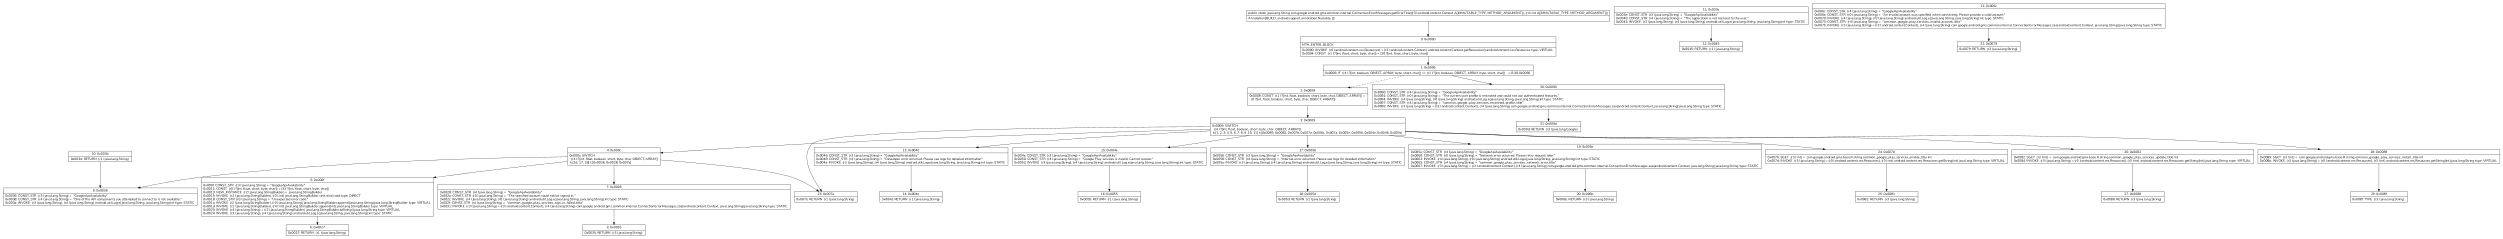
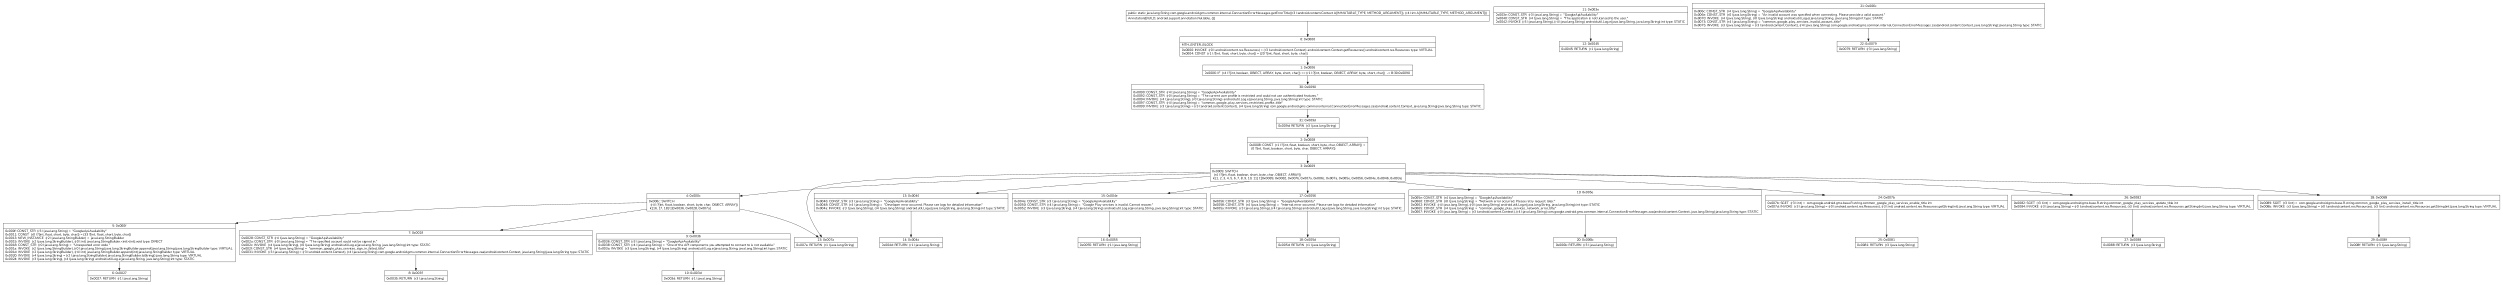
  digraph {
    fontname=Nunito
    node [fontname=Nunito shape=record]
    edge [fontname=Nunito]
    n1 [label="{0\:\ 0x0000|MTH_ENTER_BLOCK\l|0x0000: INVOKE  (r0 I:android.content.res.Resources) = (r3 I:android.content.Context) android.content.Context.getResources():android.content.res.Resources type: VIRTUAL \l0x0004: CONST  (r1 I:?[int, float, short, byte, char]) = (20 ?[int, float, short, byte, char]) \l}"]
    n2 [label="{1\:\ 0x0006|0x0006: IF  (r4 I:?[int, boolean, OBJECT, ARRAY, byte, short, char]) == (r1 I:?[int, boolean, OBJECT, ARRAY, byte, short, char])  \-\> B:30:0x0090 \l}"]
    n3 [label="{2\:\ 0x0008|0x0008: CONST  (r1 I:?[int, float, boolean, short, byte, char, OBJECT, ARRAY]) = \l  (0 ?[int, float, boolean, short, byte, char, OBJECT, ARRAY])\l \l}"]
    n4 [label="{30\:\ 0x0090|0x0090: CONST_STR  (r4 I:java.lang.String) =  \"GoogleApiAvailability\" \l0x0092: CONST_STR  (r0 I:java.lang.String) =  \"The current user profile is restricted and could not use authenticated features.\" \l0x0094: INVOKE  (r4 I:java.lang.String), (r0 I:java.lang.String) android.util.Log.e(java.lang.String, java.lang.String):int type: STATIC \l0x0097: CONST_STR  (r4 I:java.lang.String) =  \"common_google_play_services_restricted_profile_title\" \l0x0099: INVOKE  (r3 I:java.lang.String) = (r3 I:android.content.Context), (r4 I:java.lang.String) com.google.android.gms.common.internal.ConnectionErrorMessages.zaa(android.content.Context, java.lang.String):java.lang.String type: STATIC \l}"]
    n5 [label="{3\:\ 0x0009|0x0009: SWITCH  \l  (r4 I:?[int, float, boolean, short, byte, char, OBJECT, ARRAY])\l k:[1, 2, 3, 4, 5, 6, 7, 8, 9, 10, 11] t:[0x0089, 0x0082, 0x007b, 0x007a, 0x006c, 0x007a, 0x005e, 0x0056, 0x004e, 0x0046, 0x003e] \l}"]
-   n6 [label="{31\:\ 0x009d|0x009d: RETURN  (r3 I:java.lang.Google) \l}"]
+   n6 [label="{31\:\ 0x009d|0x009d: RETURN  (r3 I:java.lang.String) \l}"]
    n7 [label="{4\:\ 0x000c|0x000c: SWITCH  \l  (r4 I:?[int, float, boolean, short, byte, char, OBJECT, ARRAY])\l k:[16, 17, 18] t:[0x0036, 0x0028, 0x007a] \l}"]
    n8 [label="{13\:\ 0x0046|0x0046: CONST_STR  (r3 I:java.lang.String) =  \"GoogleApiAvailability\" \l0x0048: CONST_STR  (r4 I:java.lang.String) =  \"Developer error occurred. Please see logs for detailed information\" \l0x004a: INVOKE  (r3 I:java.lang.String), (r4 I:java.lang.String) android.util.Log.e(java.lang.String, java.lang.String):int type: STATIC \l}"]
    n9 [label="{15\:\ 0x004e|0x004e: CONST_STR  (r3 I:java.lang.String) =  \"GoogleApiAvailability\" \l0x0050: CONST_STR  (r4 I:java.lang.String) =  \"Google Play services is invalid. Cannot recover.\" \l0x0052: INVOKE  (r3 I:java.lang.String), (r4 I:java.lang.String) android.util.Log.e(java.lang.String, java.lang.String):int type: STATIC \l}"]
    n10 [label="{17\:\ 0x0056|0x0056: CONST_STR  (r3 I:java.lang.String) =  \"GoogleApiAvailability\" \l0x0058: CONST_STR  (r4 I:java.lang.String) =  \"Internal error occurred. Please see logs for detailed information\" \l0x005a: INVOKE  (r3 I:java.lang.String), (r4 I:java.lang.String) android.util.Log.e(java.lang.String, java.lang.String):int type: STATIC \l}"]
    n11 [label="{19\:\ 0x005e|0x005e: CONST_STR  (r4 I:java.lang.String) =  \"GoogleApiAvailability\" \l0x0060: CONST_STR  (r0 I:java.lang.String) =  \"Network error occurred. Please retry request later.\" \l0x0062: INVOKE  (r4 I:java.lang.String), (r0 I:java.lang.String) android.util.Log.e(java.lang.String, java.lang.String):int type: STATIC \l0x0065: CONST_STR  (r4 I:java.lang.String) =  \"common_google_play_services_network_error_title\" \l0x0067: INVOKE  (r3 I:java.lang.String) = (r3 I:android.content.Context), (r4 I:java.lang.String) com.google.android.gms.common.internal.ConnectionErrorMessages.zaa(android.content.Context, java.lang.String):java.lang.String type: STATIC \l}"]
    n12 [label="{23\:\ 0x007a|0x007a: RETURN  (r1 I:java.lang.String) \l}"]
    n13 [label="{24\:\ 0x007b|0x007b: SGET  (r3 I:int) =  com.google.android.gms.base.R.string.common_google_play_services_enable_title int \l0x007d: INVOKE  (r3 I:java.lang.String) = (r0 I:android.content.res.Resources), (r3 I:int) android.content.res.Resources.getString(int):java.lang.String type: VIRTUAL \l}"]
    n14 [label="{26\:\ 0x0082|0x0082: SGET  (r3 I:int) =  com.google.android.gms.base.R.string.common_google_play_services_update_title int \l0x0084: INVOKE  (r3 I:java.lang.String) = (r0 I:android.content.res.Resources), (r3 I:int) android.content.res.Resources.getString(int):java.lang.String type: VIRTUAL \l}"]
    n15 [label="{28\:\ 0x0089|0x0089: SGET  (r3 I:int) =  com.google.android.gms.base.R.string.common_google_play_services_install_title int \l0x008b: INVOKE  (r3 I:java.lang.String) = (r0 I:android.content.res.Resources), (r3 I:int) android.content.res.Resources.getString(int):java.lang.String type: VIRTUAL \l}"]
    n16 [label="{5\:\ 0x000f|0x000f: CONST_STR  (r3 I:java.lang.String) =  \"GoogleApiAvailability\" \l0x0011: CONST  (r0 I:?[int, float, short, byte, char]) = (33 ?[int, float, short, byte, char]) \l0x0013: NEW_INSTANCE  (r2 I:java.lang.StringBuilder) =  java.lang.StringBuilder \l0x0015: INVOKE  (r2 I:java.lang.StringBuilder), (r0 I:int) java.lang.StringBuilder.\<init\>(int):void type: DIRECT \l0x0018: CONST_STR  (r0 I:java.lang.String) =  \"Unexpected error code \" \l0x001a: INVOKE  (r2 I:java.lang.StringBuilder), (r0 I:java.lang.String) java.lang.StringBuilder.append(java.lang.String):java.lang.StringBuilder type: VIRTUAL \l0x001d: INVOKE  (r2 I:java.lang.StringBuilder), (r4 I:int) java.lang.StringBuilder.append(int):java.lang.StringBuilder type: VIRTUAL \l0x0020: INVOKE  (r4 I:java.lang.String) = (r2 I:java.lang.StringBuilder) java.lang.StringBuilder.toString():java.lang.String type: VIRTUAL \l0x0024: INVOKE  (r3 I:java.lang.String), (r4 I:java.lang.String) android.util.Log.e(java.lang.String, java.lang.String):int type: STATIC \l}"]
    n17 [label="{7\:\ 0x0028|0x0028: CONST_STR  (r4 I:java.lang.String) =  \"GoogleApiAvailability\" \l0x002a: CONST_STR  (r0 I:java.lang.String) =  \"The specified account could not be signed in.\" \l0x002c: INVOKE  (r4 I:java.lang.String), (r0 I:java.lang.String) android.util.Log.e(java.lang.String, java.lang.String):int type: STATIC \l0x002f: CONST_STR  (r4 I:java.lang.String) =  \"common_google_play_services_sign_in_failed_title\" \l0x0031: INVOKE  (r3 I:java.lang.String) = (r3 I:android.content.Context), (r4 I:java.lang.String) com.google.android.gms.common.internal.ConnectionErrorMessages.zaa(android.content.Context, java.lang.String):java.lang.String type: STATIC \l}"]
    n18 [label="{9\:\ 0x0036|0x0036: CONST_STR  (r3 I:java.lang.String) =  \"GoogleApiAvailability\" \l0x0038: CONST_STR  (r4 I:java.lang.String) =  \"One of the API components you attempted to connect to is not available.\" \l0x003a: INVOKE  (r3 I:java.lang.String), (r4 I:java.lang.String) android.util.Log.e(java.lang.String, java.lang.String):int type: STATIC \l}"]
    n19 [label="{11\:\ 0x003e|0x003e: CONST_STR  (r3 I:java.lang.String) =  \"GoogleApiAvailability\" \l0x0040: CONST_STR  (r4 I:java.lang.String) =  \"The application is not licensed to the user.\" \l0x0042: INVOKE  (r3 I:java.lang.String), (r4 I:java.lang.String) android.util.Log.e(java.lang.String, java.lang.String):int type: STATIC \l}"]
    n20 [label="{12\:\ 0x0045|0x0045: RETURN  (r1 I:java.lang.String) \l}"]
    n21 [label="{14\:\ 0x004d|0x004d: RETURN  (r1 I:java.lang.String) \l}"]
    n22 [label="{16\:\ 0x0055|0x0055: RETURN  (r1 I:java.lang.String) \l}"]
    n23 [label="{18\:\ 0x005d|0x005d: RETURN  (r1 I:java.lang.String) \l}"]
    n24 [label="{20\:\ 0x006b|0x006b: RETURN  (r3 I:java.lang.String) \l}"]
    n25 [label="{21\:\ 0x006c|0x006c: CONST_STR  (r4 I:java.lang.String) =  \"GoogleApiAvailability\" \l0x006e: CONST_STR  (r0 I:java.lang.String) =  \"An invalid account was specified when connecting. Please provide a valid account.\" \l0x0070: INVOKE  (r4 I:java.lang.String), (r0 I:java.lang.String) android.util.Log.e(java.lang.String, java.lang.String):int type: STATIC \l0x0073: CONST_STR  (r4 I:java.lang.String) =  \"common_google_play_services_invalid_account_title\" \l0x0075: INVOKE  (r3 I:java.lang.String) = (r3 I:android.content.Context), (r4 I:java.lang.String) com.google.android.gms.common.internal.ConnectionErrorMessages.zaa(android.content.Context, java.lang.String):java.lang.String type: STATIC \l}"]
    n26 [label="{22\:\ 0x0079|0x0079: RETURN  (r3 I:java.lang.String) \l}"]
    n27 [label="{25\:\ 0x0081|0x0081: RETURN  (r3 I:java.lang.String) \l}"]
    n28 [label="{27\:\ 0x0088|0x0088: RETURN  (r3 I:java.lang.String) \l}"]
-   n29 [label="{29\:\ 0x008f|0x008f: TYPE  (r3 I:java.lang.String) \l}"]
+   n29 [label="{29\:\ 0x008f|0x008f: RETURN  (r3 I:java.lang.String) \l}"]
    n30 [label="{6\:\ 0x0027|0x0027: RETURN  (r1 I:java.lang.String) \l}"]
    n31 [label="{8\:\ 0x0035|0x0035: RETURN  (r3 I:java.lang.String) \l}"]
    n32 [label="{10\:\ 0x003d|0x003d: RETURN  (r1 I:java.lang.String) \l}"]
    n33 [label="{public static java.lang.String com.google.android.gms.common.internal.ConnectionErrorMessages.getErrorTitle((r3 I:android.content.Context A[IMMUTABLE_TYPE, METHOD_ARGUMENT]), (r4 I:int A[IMMUTABLE_TYPE, METHOD_ARGUMENT]))  | Annotation[BUILD, android.support.annotation.Nullable, \{\}]\l}"]
    n1 -> n2
-   n2 -> n3 [style=dashed]
+   n6 -> n3 [style=dashed]
    n2 -> n4
    n3 -> n5
    n4 -> n6
    n5 -> n7
    n5 -> n8
    n5 -> n9
    n5 -> n10
    n5 -> n11
    n5 -> n12
    n5 -> n13
    n5 -> n14
    n5 -> n15
    n7 -> n12
    n7 -> n16
    n7 -> n17
    n7 -> n18
    n8 -> n21
    n9 -> n22
    n10 -> n23
    n11 -> n24
    n13 -> n27
    n14 -> n28
    n15 -> n29
    n16 -> n30
    n17 -> n31
-   n32 -> n18
+   n18 -> n32
    n19 -> n20
    n25 -> n26
    n33 -> n1
  }
